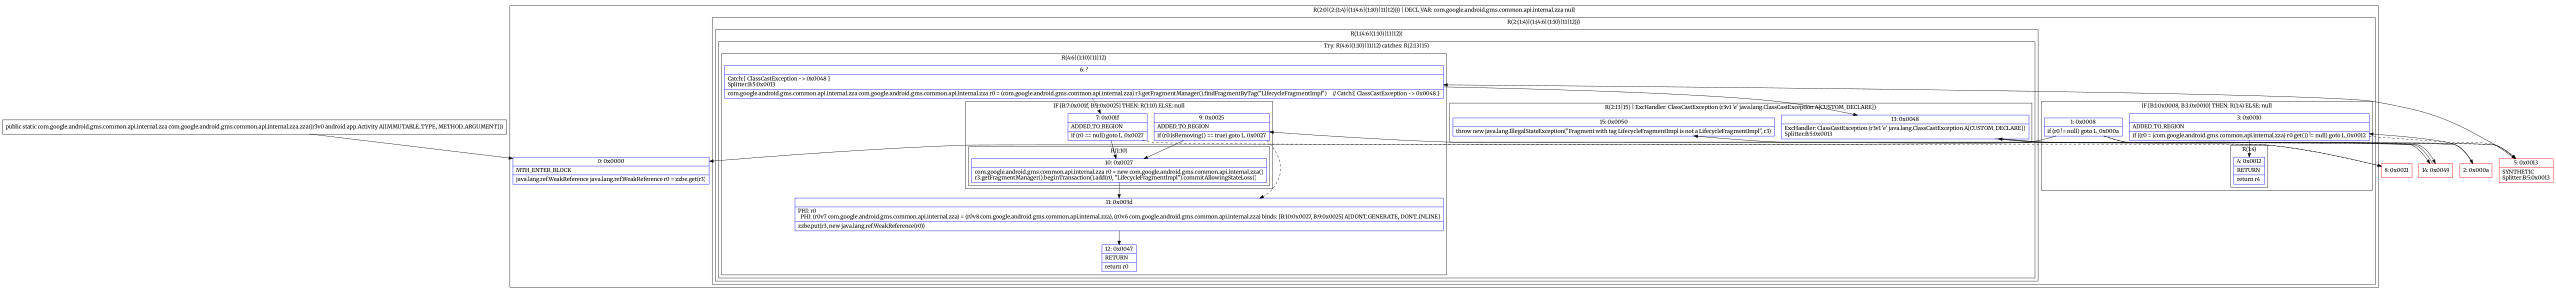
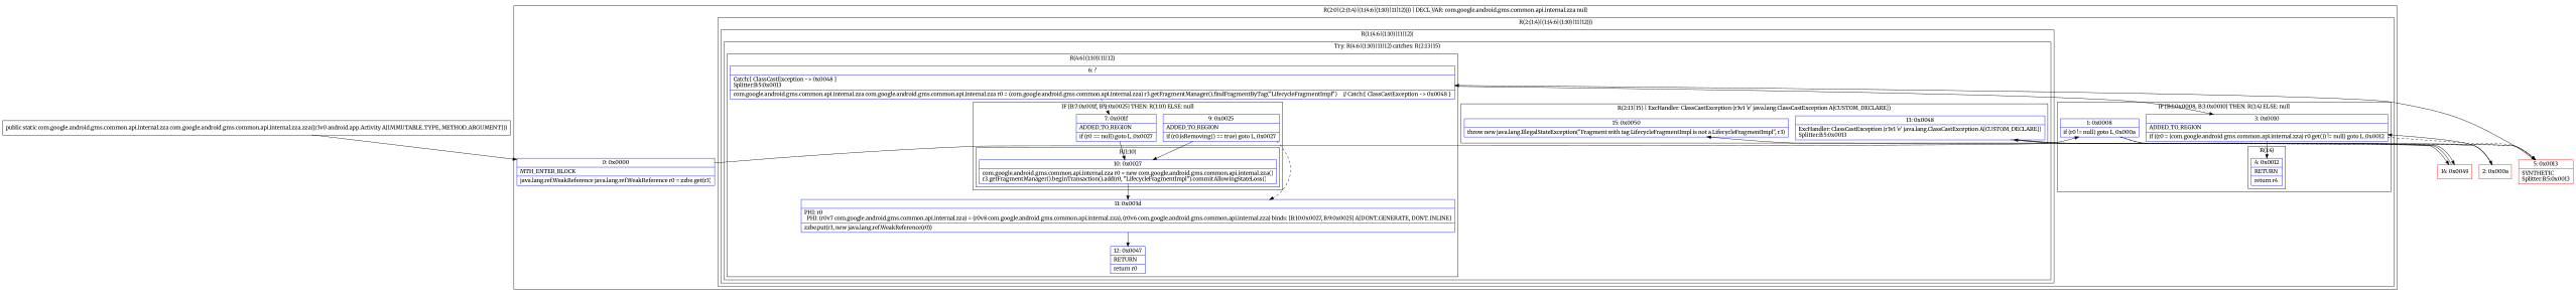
  digraph {
    fontname=Merriweather
    node [color=blue fontname=Merriweather shape=record]
    edge [fontname=Merriweather]
    n1 [label="{4\:\ 0x0012|RETURN\l|return r4\l}"]
    n2 [label="{1\:\ 0x0008|if (r0 != null) goto L_0x000a\l}"]
    n3 [label="{3\:\ 0x0010|ADDED_TO_REGION\l|if ((r0 = (com.google.android.gms.common.api.internal.zza) r0.get()) != null) goto L_0x0012\l}"]
    n4 [label="{10\:\ 0x0027|com.google.android.gms.common.api.internal.zza r0 = new com.google.android.gms.common.api.internal.zza()\lr3.getFragmentManager().beginTransaction().add(r0, \"LifecycleFragmentImpl\").commitAllowingStateLoss()\l}"]
    n5 [label="{7\:\ 0x001f|ADDED_TO_REGION\l|if (r0 == null) goto L_0x0027\l}"]
    n6 [label="{9\:\ 0x0025|ADDED_TO_REGION\l|if (r0.isRemoving() == true) goto L_0x0027\l}"]
    n7 [label="{6\:\ ?|Catch:\{ ClassCastException \-\> 0x0048 \}\lSplitter:B:5:0x0013\l|com.google.android.gms.common.api.internal.zza com.google.android.gms.common.api.internal.zza r0 = (com.google.android.gms.common.api.internal.zza) r3.getFragmentManager().findFragmentByTag(\"LifecycleFragmentImpl\")     \/\/ Catch:\{ ClassCastException \-\> 0x0048 \}\l}"]
    n8 [label="{11\:\ 0x003d|PHI: r0 \l  PHI: (r0v7 com.google.android.gms.common.api.internal.zza) = (r0v8 com.google.android.gms.common.api.internal.zza), (r0v6 com.google.android.gms.common.api.internal.zza) binds: [B:10:0x0027, B:9:0x0025] A[DONT_GENERATE, DONT_INLINE]\l|zzbe.put(r3, new java.lang.ref.WeakReference(r0))\l}"]
    n9 [label="{12\:\ 0x0047|RETURN\l|return r0\l}"]
    n10 [label="{13\:\ 0x0048|ExcHandler: ClassCastException (r3v1 'e' java.lang.ClassCastException A[CUSTOM_DECLARE])\lSplitter:B:5:0x0013\l}"]
    n11 [label="{15\:\ 0x0050|throw new java.lang.IllegalStateException(\"Fragment with tag LifecycleFragmentImpl is not a LifecycleFragmentImpl\", r3)\l}"]
    n12 [label="{0\:\ 0x0000|MTH_ENTER_BLOCK\l|java.lang.ref.WeakReference java.lang.ref.WeakReference r0 = zzbe.get(r3)\l}"]
    n13 [color=red label="{2\:\ 0x000a}"]
    n14 [color=red label="{5\:\ 0x0013|SYNTHETIC\lSplitter:B:5:0x0013\l}"]
-   n15 [color=red label="{8\:\ 0x0021}"]
    n16 [color=red label="{14\:\ 0x0049}"]
    n17 [label="{public static com.google.android.gms.common.api.internal.zza com.google.android.gms.common.api.internal.zza.zza((r3v0 android.app.Activity A[IMMUTABLE_TYPE, METHOD_ARGUMENT])) }" color=""]
    subgraph cluster_1 {
      label="R(2:0|(2:(1:4)|(1:(4:6|(1:10)|11|12)))) | DECL_VAR: com.google.android.gms.common.api.internal.zza null\l"
      n12
      subgraph cluster_2 {
        label="R(2:(1:4)|(1:(4:6|(1:10)|11|12)))"
        subgraph cluster_3 {
          label="IF [B:1:0x0008, B:3:0x0010] THEN: R(1:4) ELSE: null"
          n2
          n3
          subgraph cluster_4 {
            label="R(1:4)"
            n1
          }
        }
        subgraph cluster_5 {
          label="R(1:(4:6|(1:10)|11|12))"
          subgraph cluster_6 {
            label="Try: R(4:6|(1:10)|11|12) catches: R(2:13|15)"
            subgraph cluster_7 {
              label="R(4:6|(1:10)|11|12)"
              n7
              n8
              n9
              subgraph cluster_8 {
                label="IF [B:7:0x001f, B:9:0x0025] THEN: R(1:10) ELSE: null"
                n5
                n6
                subgraph cluster_9 {
                  label="R(1:10)"
                  n4
                }
              }
            }
            subgraph cluster_10 {
              label="R(2:13|15) | ExcHandler: ClassCastException (r3v1 'e' java.lang.ClassCastException A[CUSTOM_DECLARE])\l"
              n10
              n11
            }
          }
        }
      }
    }
    subgraph cluster_11 {
      label="R(2:13|15) | ExcHandler: ClassCastException (r3v1 'e' java.lang.ClassCastException A[CUSTOM_DECLARE])\l"
    }
    n2 -> n13
    n2 -> n14 [style=dashed]
    n3 -> n1
    n3 -> n14 [style=dashed]
    n4 -> n8
    n5 -> n4
-   n5 -> n15 [style=dashed]
    n6 -> n4
    n6 -> n8 [style=dashed]
    n7 -> n5 [style=dashed]
-   n7 -> n10
+   n7 -> n3
    n8 -> n9
    n10 -> n16
    n10 -> n16
-   n2 -> n12
+   n12 -> n2
    n13 -> n3
    n14 -> n7
    n14 -> n10
-   n15 -> n6
    n16 -> n11
    n17 -> n12
  }
